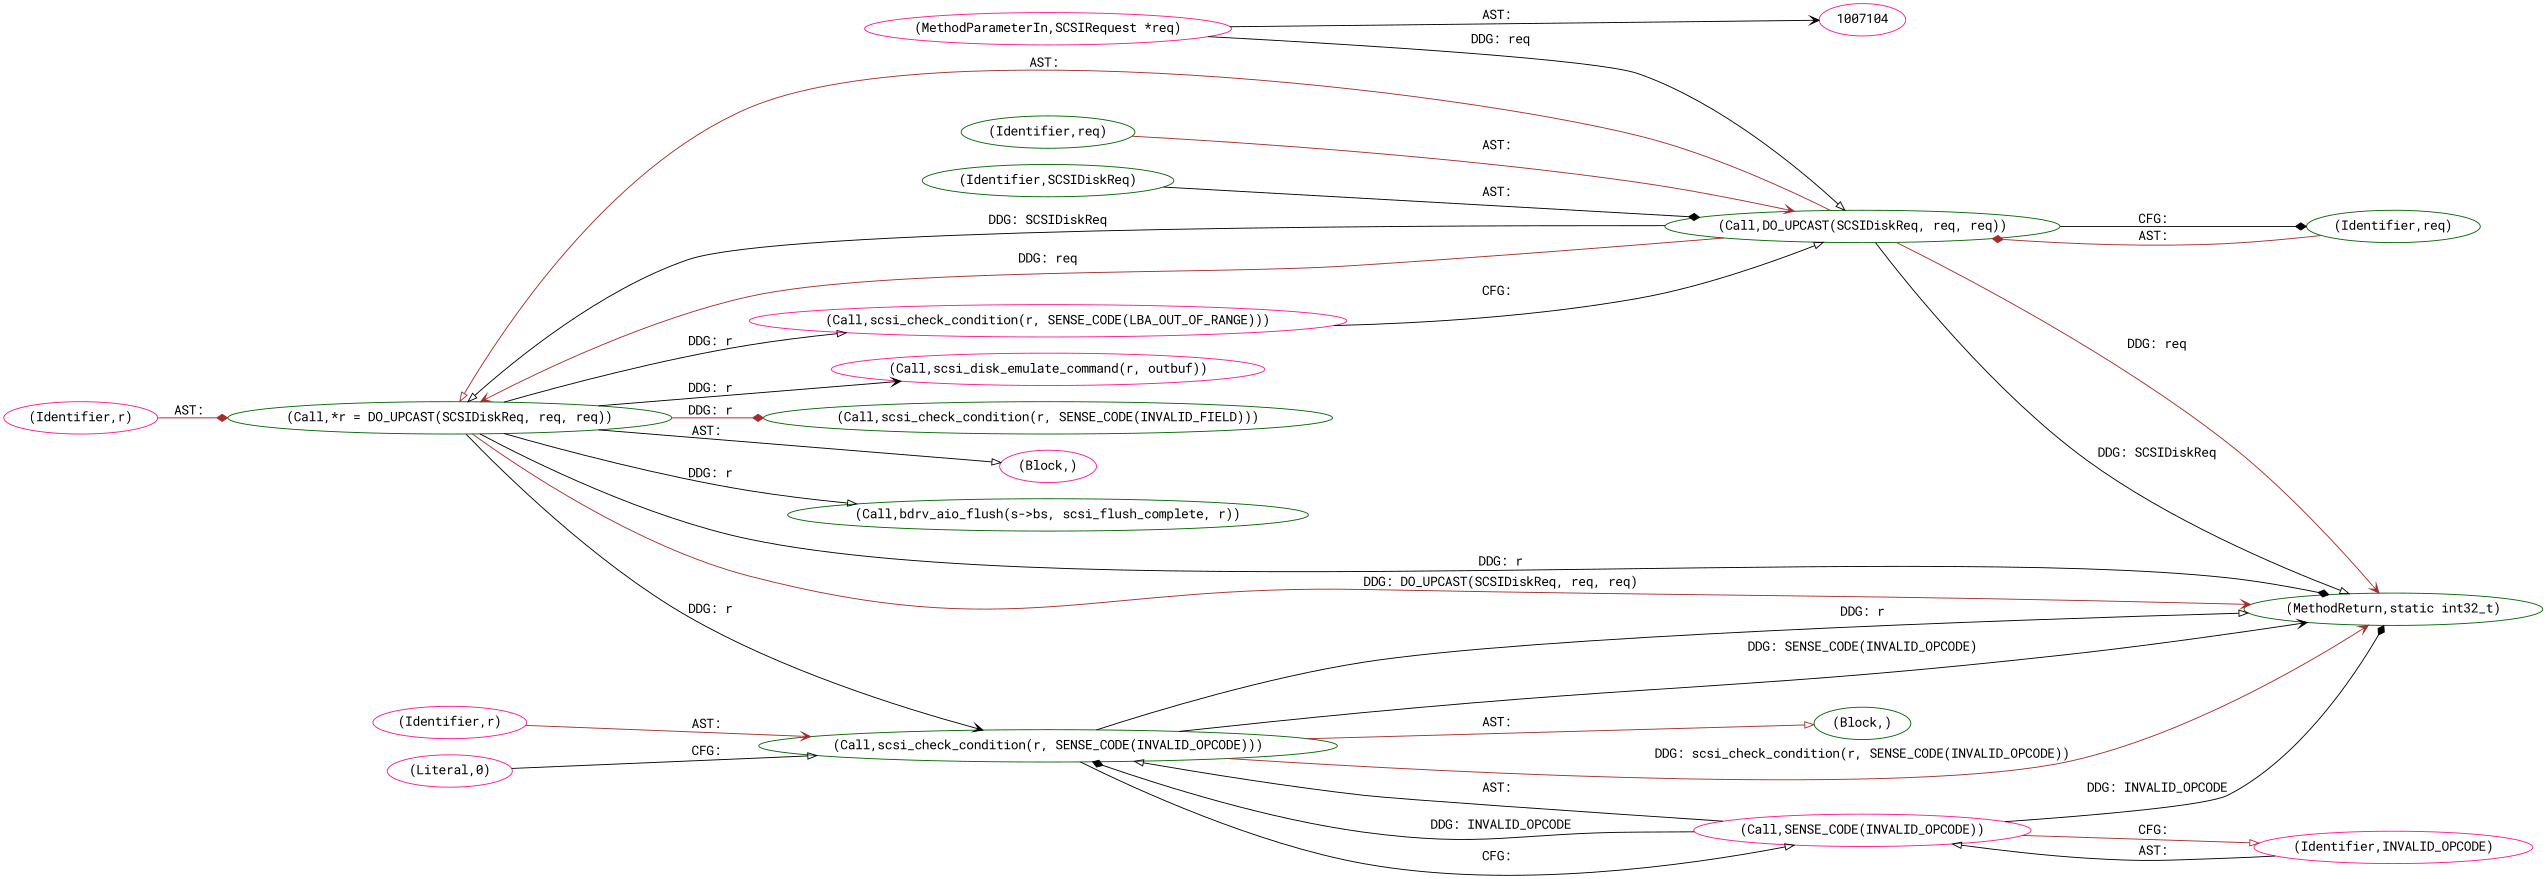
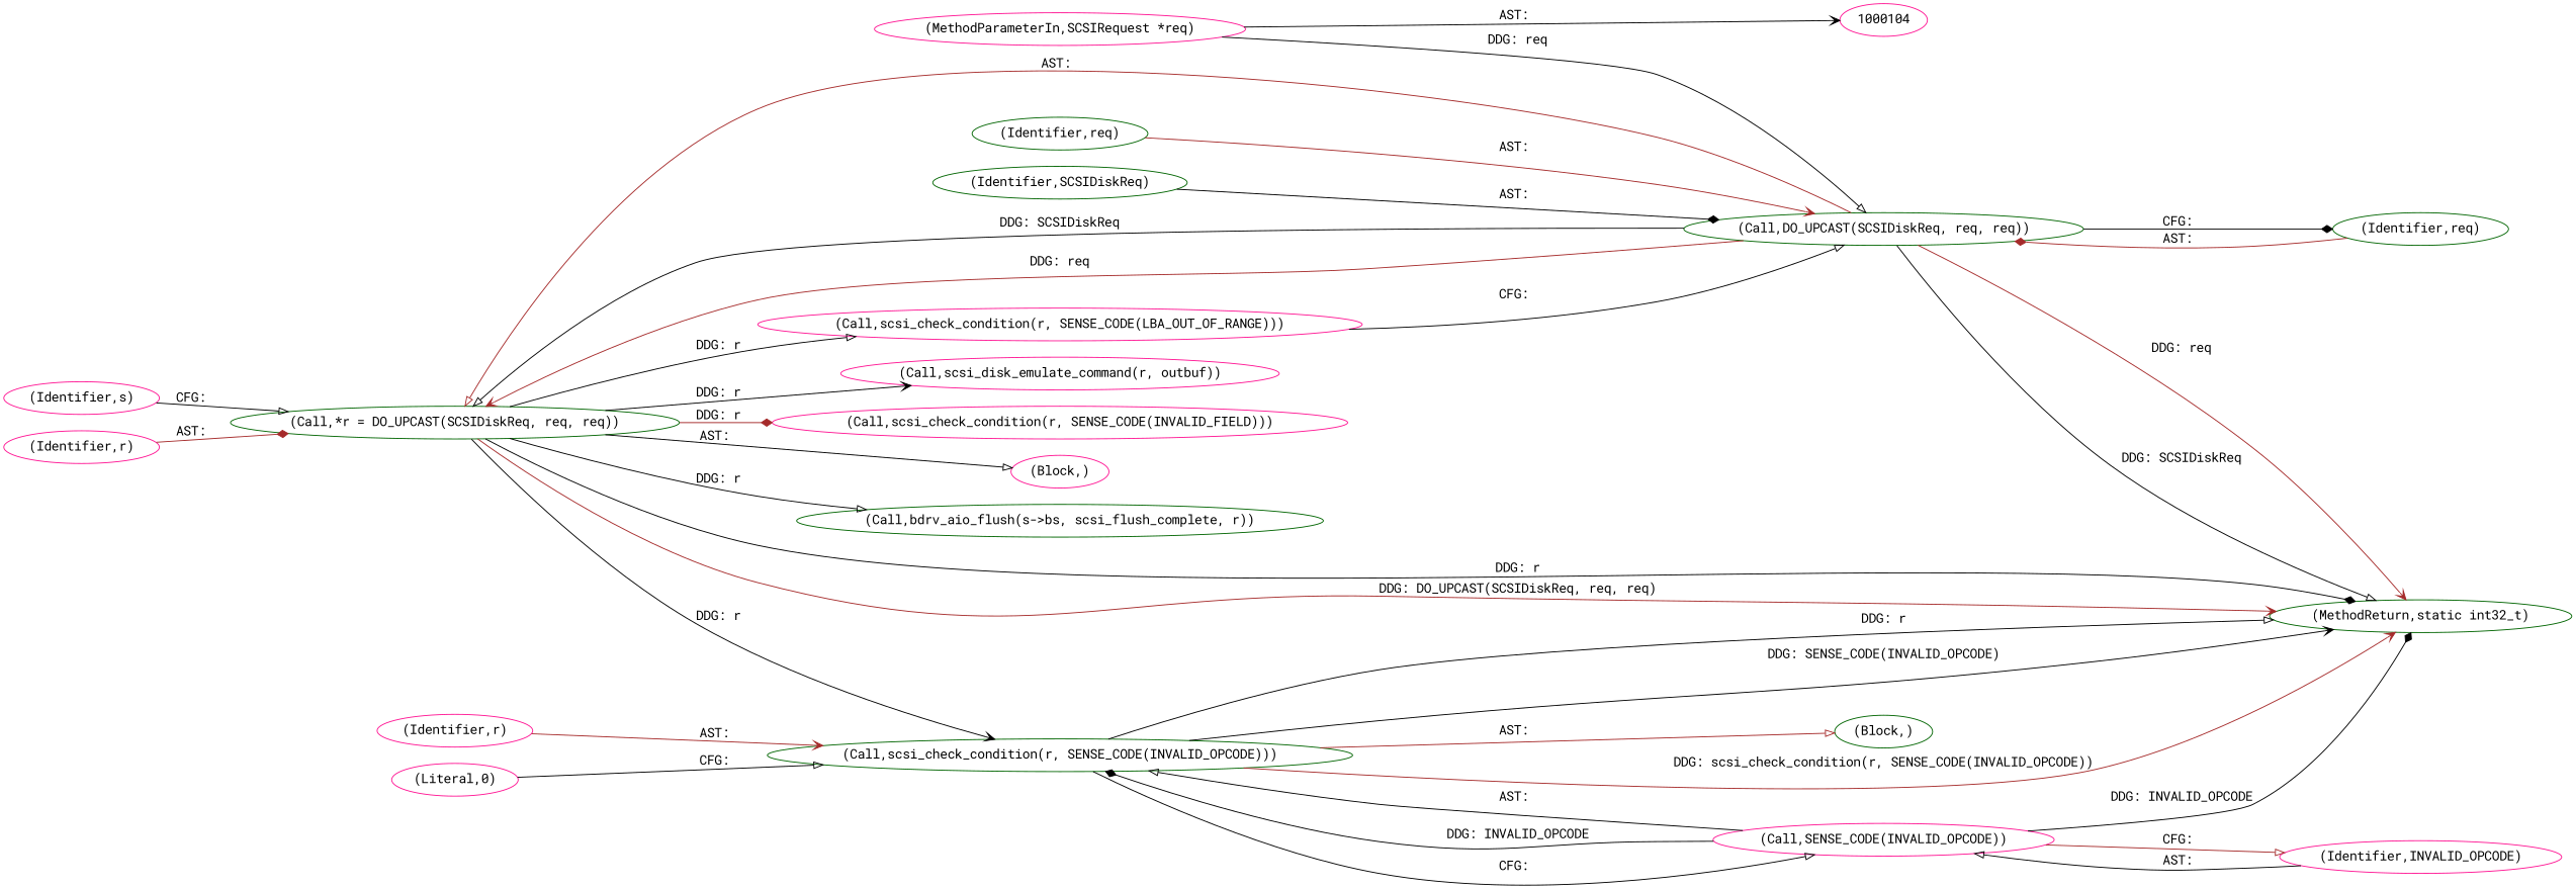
  digraph {
    fontname="Roboto Mono"
    rankdir=LR
    node [color=deeppink fontname="Roboto Mono"]
    edge [arrowhead=onormal color=black fontname="Roboto Mono"]
    n1 [color=darkgreen label="(Call,scsi_check_condition(r, SENSE_CODE(INVALID_OPCODE)))"]
    n2 [label="(Call,SENSE_CODE(INVALID_OPCODE))"]
    n3 [color=darkgreen label="(Block,)"]
    n4 [color=darkgreen label="(MethodReturn,static int32_t)"]
    n5 [label="(Identifier,INVALID_OPCODE)"]
    n6 [color=darkgreen label="(Call,*r = DO_UPCAST(SCSIDiskReq, req, req))"]
    n7 [label="(Call,scsi_disk_emulate_command(r, outbuf))"]
-   n8 [color=darkgreen label="(Call,scsi_check_condition(r, SENSE_CODE(INVALID_FIELD)))"]
+   n8 [label="(Call,scsi_check_condition(r, SENSE_CODE(INVALID_FIELD)))"]
    n9 [label="(Block,)"]
    n10 [color=darkgreen label="(Call,bdrv_aio_flush(s->bs, scsi_flush_complete, r))"]
    n11 [label="(Call,scsi_check_condition(r, SENSE_CODE(LBA_OUT_OF_RANGE)))"]
    n12 [color=darkgreen label="(Call,DO_UPCAST(SCSIDiskReq, req, req))"]
    n13 [color=darkgreen label="(Identifier,req)"]
    n14 [label="(MethodParameterIn,SCSIRequest *req)"]
-   1000104 [label=1007104]
+   1000104
    n16 [label="(Literal,0)"]
+   n17 [label="(Identifier,s)"]
    n18 [label="(Identifier,r)"]
    n19 [color=darkgreen label="(Identifier,req)"]
    n20 [color=darkgreen label="(Identifier,SCSIDiskReq)"]
    n21 [label="(Identifier,r)"]
    n1 -> n2 [label="CFG: "]
    n1 -> n3 [color=brown label="AST: "]
    n1 -> n4 [label="DDG: r"]
    n1 -> n4 [arrowhead=vee label="DDG: SENSE_CODE(INVALID_OPCODE)"]
    n1 -> n4 [arrowhead=vee color=brown label="DDG: scsi_check_condition(r, SENSE_CODE(INVALID_OPCODE))"]
    n2 -> n1 [label="AST: "]
    n2 -> n1 [arrowhead=diamond label="DDG: INVALID_OPCODE"]
    n2 -> n4 [arrowhead=diamond label="DDG: INVALID_OPCODE"]
    n2 -> n5 [color=brown label="CFG: "]
    n5 -> n2 [label="AST: "]
    n6 -> n1 [arrowhead=vee label="DDG: r"]
    n6 -> n4 [arrowhead=diamond label="DDG: r"]
    n6 -> n4 [arrowhead=vee color=brown label="DDG: DO_UPCAST(SCSIDiskReq, req, req)"]
    n6 -> n7 [arrowhead=vee label="DDG: r"]
    n6 -> n8 [arrowhead=diamond color=brown label="DDG: r"]
    n6 -> n9 [label="AST: "]
    n6 -> n10 [label="DDG: r"]
    n6 -> n11 [label="DDG: r"]
    n11 -> n12 [label="CFG: "]
    n12 -> n4 [arrowhead=vee color=brown label="DDG: req"]
    n12 -> n4 [label="DDG: SCSIDiskReq"]
    n12 -> n6 [color=brown label="AST: "]
    n12 -> n6 [label="DDG: SCSIDiskReq"]
    n12 -> n6 [arrowhead=vee color=brown label="DDG: req"]
    n12 -> n13 [arrowhead=diamond label="CFG: "]
    n13 -> n12 [arrowhead=diamond color=brown label="AST: "]
    n14 -> n12 [label="DDG: req"]
    n14 -> 1000104 [arrowhead=vee label="AST: "]
    n16 -> n1 [label="CFG: "]
+   n17 -> n6 [label="CFG: "]
    n18 -> n6 [arrowhead=diamond color=brown label="AST: "]
    n19 -> n12 [arrowhead=vee color=brown label="AST: "]
    n20 -> n12 [arrowhead=diamond label="AST: "]
    n21 -> n1 [arrowhead=vee color=brown label="AST: "]
  }
